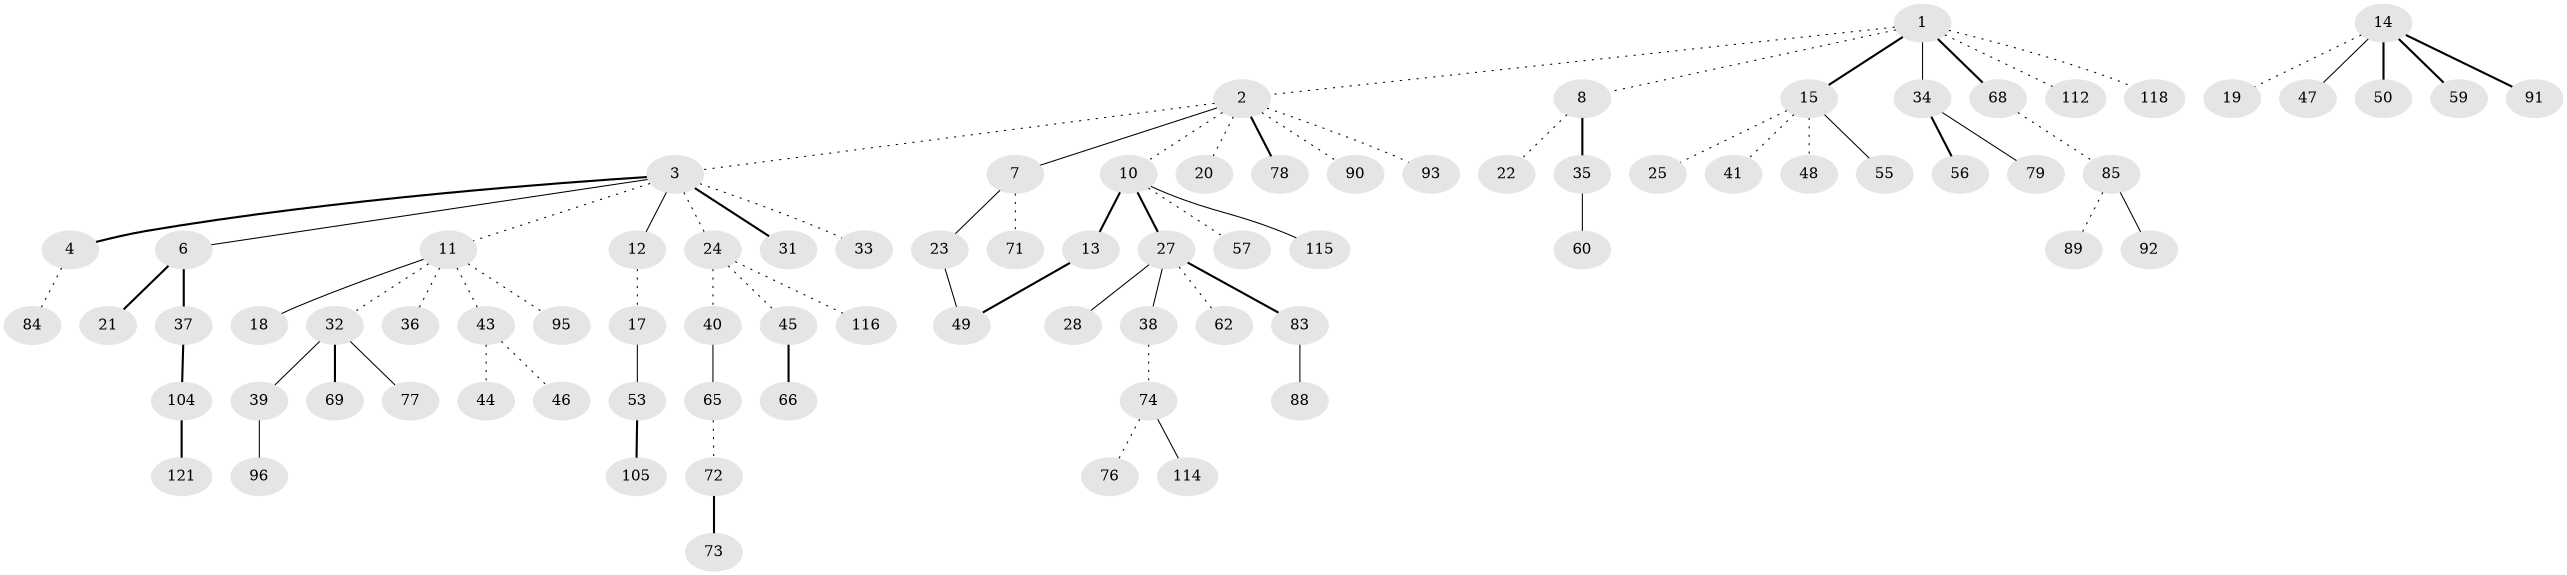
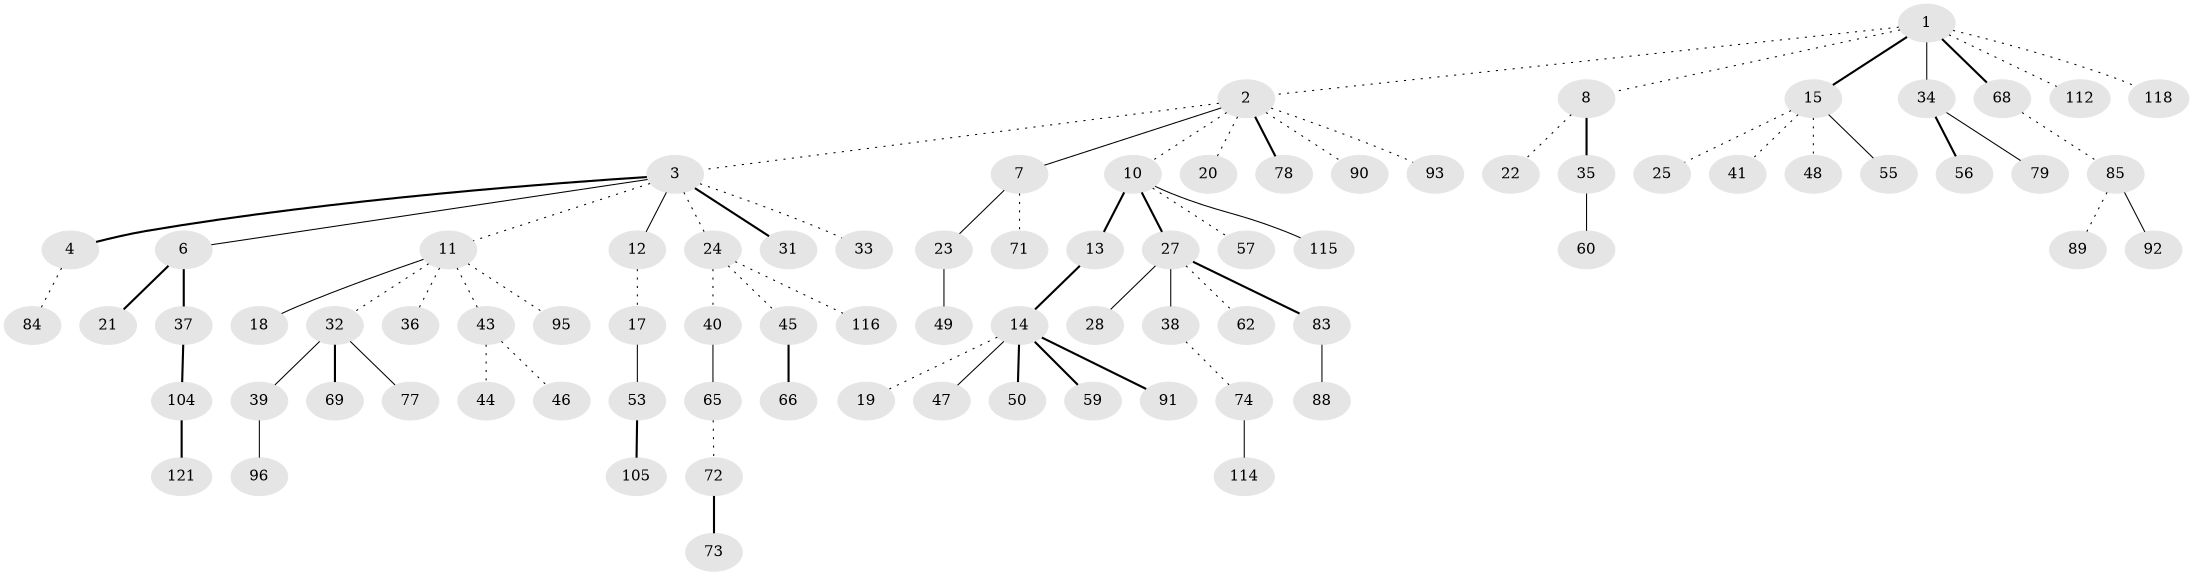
  graph {
    node [color=gray90 style=filled]
    edge [style=dotted]
    1 [super="+106"]
    2 [super="+5"]
    8 [super="+51"]
    15 [super="+113"]
    34 [super="+58"]
    68
    112
    118
    3 [super="+9"]
    7 [super="+99"]
    10 [super="+16"]
    20 [super="+109"]
    78 [super="+86"]
    90
    93
    22
    35
    25 [super="+61"]
    41
    48
    55 [super="+70"]
    56
    79
    85 [super="+110"]
    4
    6
    11 [super="+26"]
    12 [super="+119"]
    24 [super="+107"]
    31
    33
    23 [super="+30"]
    71
    13 [super="+111"]
    27
    57
    115
    84
    21 [super="+64"]
    37 [super="+52"]
    18 [super="+94"]
    32 [super="+42"]
    36 [super="+80"]
    43 [super="+75"]
    95
    17
    40 [super="+81"]
    45
    116
    104
    49
    60
    14 [super="+29"]
    28 [super="+87"]
    38 [super="+101"]
    62
    83 [super="+108"]
    39 [super="+63"]
    69 [super="+100"]
    77
    44 [super="+54"]
    46
    53 [super="+120"]
    19 [super="+82"]
    47
    50
    59 [super="+67"]
    91
    105
    65
    66 [super="+103"]
    74 [super="+98"]
    88
    96 [super="+97"]
    121
-   76
    114
    72 [super="+117"]
    73
    89
    92 [super="+102"]
    1 -- 2
    1 -- 8
    1 -- 15 [style=bold]
    1 -- 34 [style=solid]
    1 -- 68 [style=bold]
    1 -- 112
    1 -- 118
    2 -- 3
    2 -- 7 [style=solid]
    2 -- 10
    2 -- 20
    2 -- 78 [style=bold]
    2 -- 90
    2 -- 93
    8 -- 22
    8 -- 35 [style=bold]
    15 -- 25
    15 -- 41
    15 -- 48
    15 -- 55 [style=solid]
    34 -- 56 [style=bold]
    34 -- 79 [style=solid]
    68 -- 85
    3 -- 4 [style=bold]
    3 -- 6 [style=solid]
    3 -- 11
    3 -- 12 [style=solid]
    3 -- 24
    3 -- 31 [style=bold]
    3 -- 33
    7 -- 23 [style=solid]
    7 -- 71
    10 -- 13 [style=bold]
    10 -- 27 [style=bold]
    10 -- 57
    10 -- 115 [style=solid]
    35 -- 60 [style=solid]
    85 -- 89
    85 -- 92 [style=solid]
    4 -- 84
    6 -- 21 [style=bold]
    6 -- 37 [style=bold]
    11 -- 18 [style=solid]
    11 -- 32
    11 -- 36
    11 -- 43
    11 -- 95
    12 -- 17
    24 -- 40
    24 -- 45
    24 -- 116
    23 -- 49 [style=solid]
-   13 -- 49 [style=bold]
+   13 -- 14 [style=bold]
    27 -- 28 [style=solid]
    27 -- 38 [style=solid]
    27 -- 62
    27 -- 83 [style=bold]
    37 -- 104 [style=bold]
    32 -- 39 [style=solid]
    32 -- 69 [style=bold]
    32 -- 77 [style=solid]
    43 -- 44
    43 -- 46
    17 -- 53 [style=solid]
    40 -- 65 [style=solid]
    45 -- 66 [style=bold]
    104 -- 121 [style=bold]
    14 -- 19
    14 -- 47 [style=solid]
    14 -- 50 [style=bold]
    14 -- 59 [style=bold]
    14 -- 91 [style=bold]
    38 -- 74
    83 -- 88 [style=solid]
    39 -- 96 [style=solid]
    53 -- 105 [style=bold]
    65 -- 72
-   74 -- 76
    74 -- 114 [style=solid]
    72 -- 73 [style=bold]
  }
